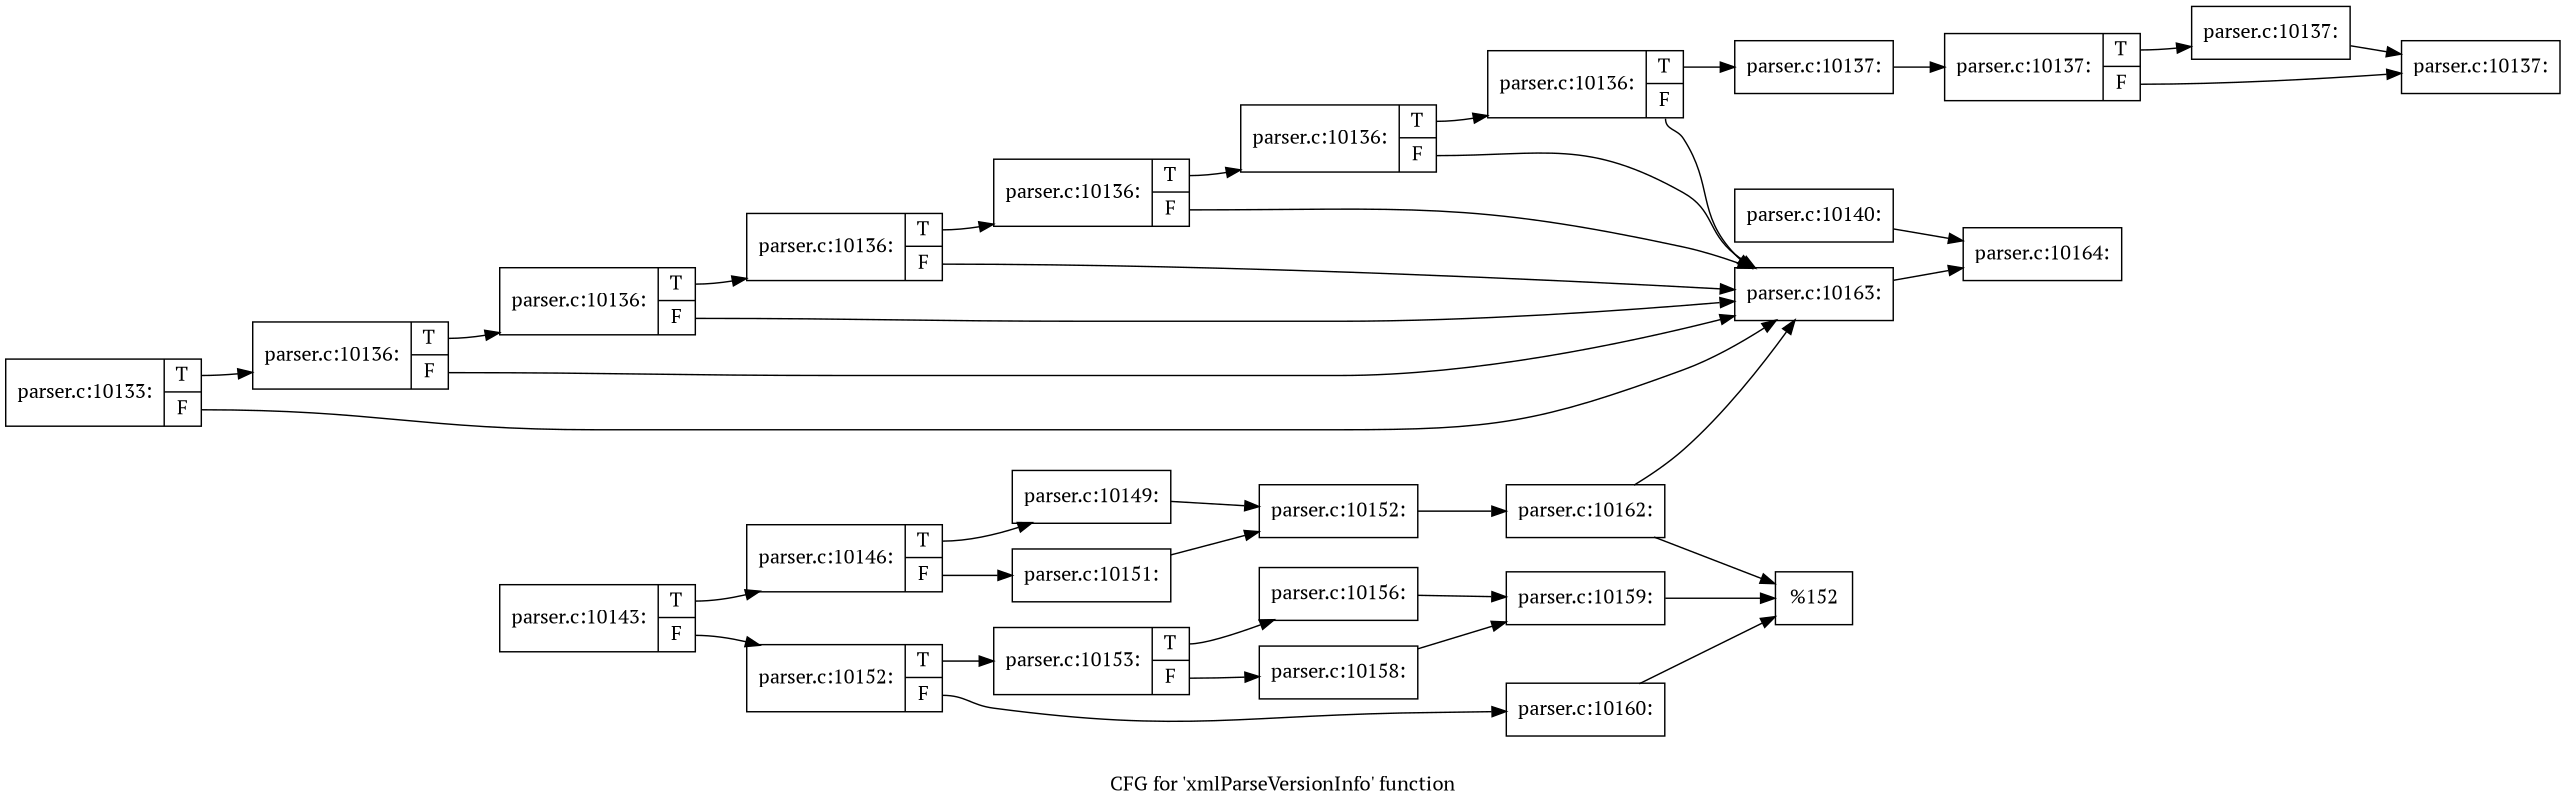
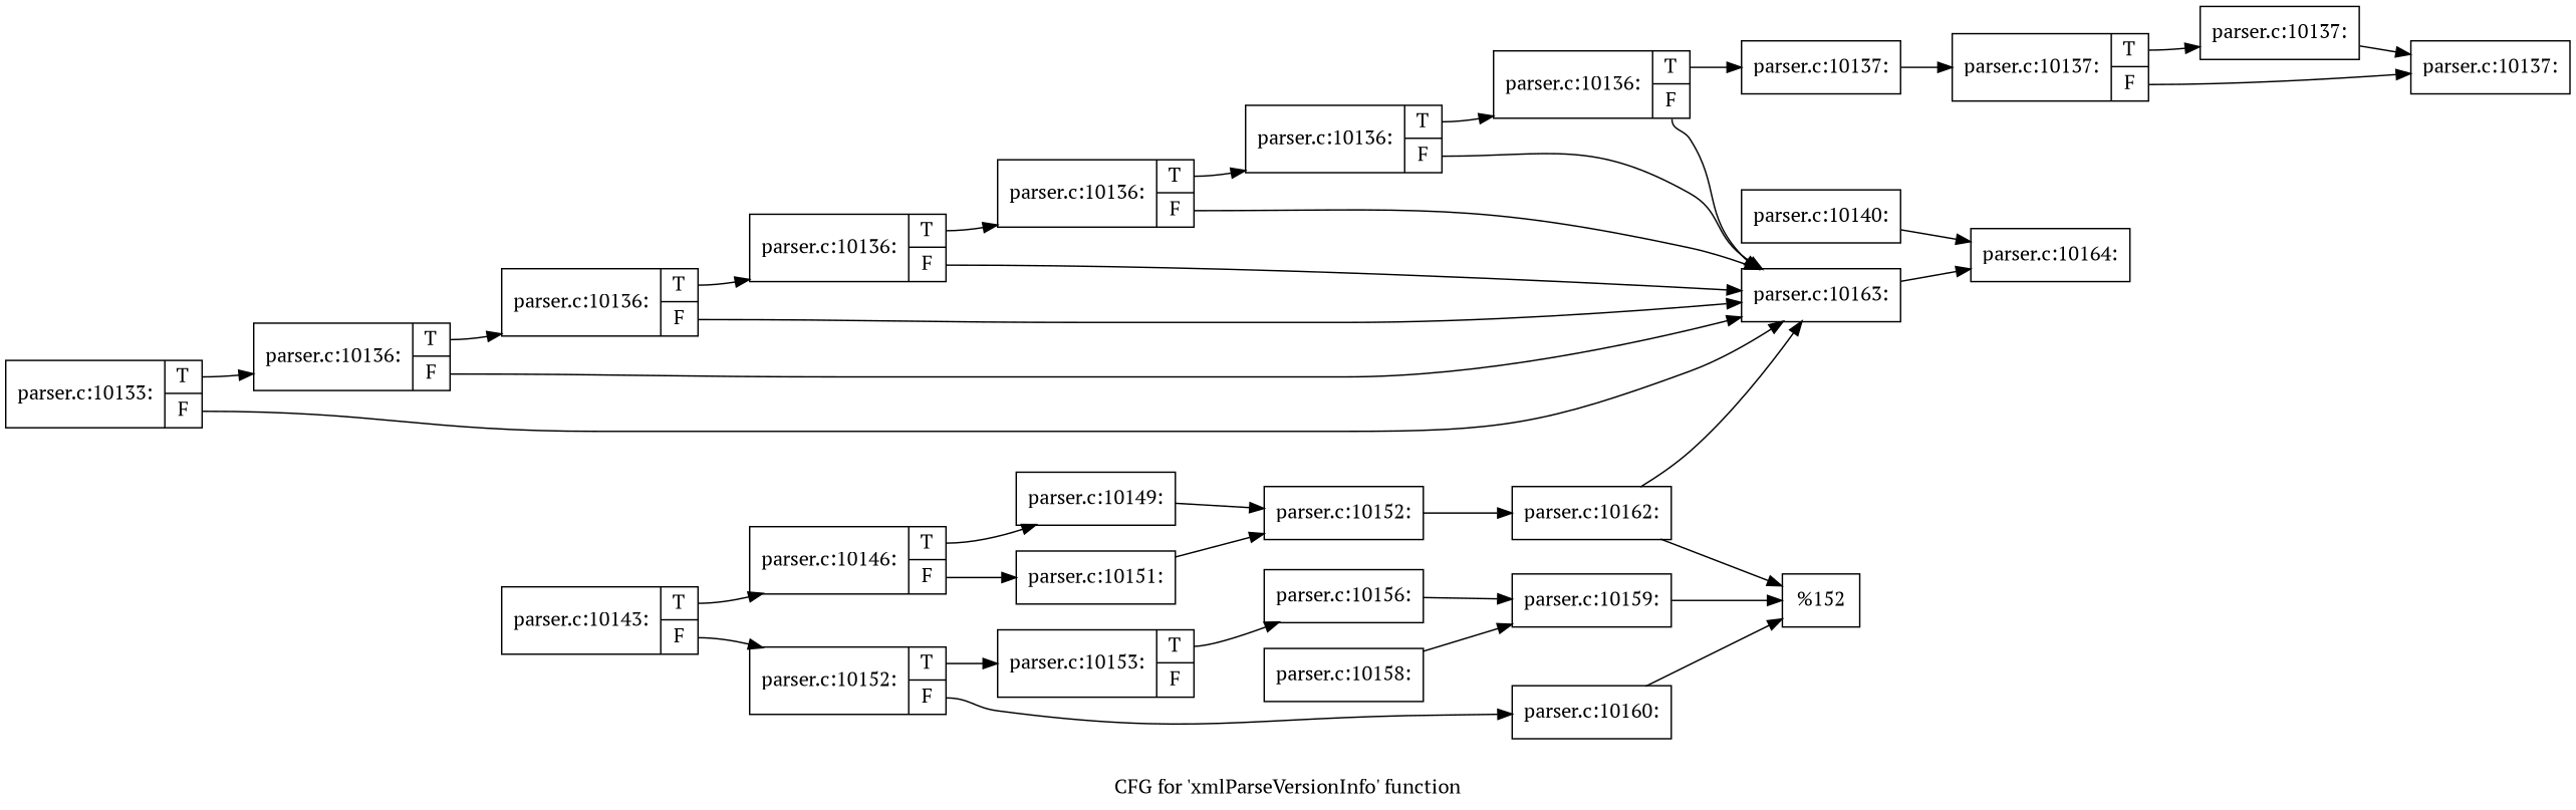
  digraph {
    fontname="PT Serif"
    label="CFG for 'xmlParseVersionInfo' function"
    rankdir=LR
    node [fontname="PT Serif" shape=record]
    edge [fontname="PT Serif"]
    n1 [label="{parser.c:10133:|{<s0>T|<s1>F}}"]
    n2 [label="{parser.c:10136:|{<s0>T|<s1>F}}"]
    n3 [label="{parser.c:10163:}"]
    n4 [label="{parser.c:10136:|{<s0>T|<s1>F}}"]
    n5 [label="{parser.c:10164:}"]
    n6 [label="{parser.c:10136:|{<s0>T|<s1>F}}"]
    n7 [label="{parser.c:10136:|{<s0>T|<s1>F}}"]
    n8 [label="{parser.c:10136:|{<s0>T|<s1>F}}"]
    n9 [label="{parser.c:10136:|{<s0>T|<s1>F}}"]
    n10 [label="{parser.c:10137:}"]
    n11 [label="{parser.c:10137:|{<s0>T|<s1>F}}"]
    n12 [label="{parser.c:10137:}"]
    n13 [label="{parser.c:10137:}"]
    n14 [label="{parser.c:10140:}"]
    n15 [label="{parser.c:10143:|{<s0>T|<s1>F}}"]
    n16 [label="{parser.c:10146:|{<s0>T|<s1>F}}"]
    n17 [label="{parser.c:10152:|{<s0>T|<s1>F}}"]
    n18 [label="{parser.c:10149:}"]
    n19 [label="{parser.c:10151:}"]
    n20 [label="{parser.c:10153:|{<s0>T|<s1>F}}"]
    n21 [label="{parser.c:10160:}"]
    n22 [label="{parser.c:10152:}"]
    n23 [label="{parser.c:10156:}"]
    n24 [label="{parser.c:10158:}"]
    n25 [label="{%152}"]
    n26 [label="{parser.c:10162:}"]
    n27 [label="{parser.c:10159:}"]
    n1 -> n2 [tailport=s0]
    n1 -> n3 [tailport=s1]
    n2 -> n3 [tailport=s1]
    n2 -> n4 [tailport=s0]
    n3 -> n5
    n4 -> n3 [tailport=s1]
    n4 -> n6 [tailport=s0]
    n6 -> n3 [tailport=s1]
    n6 -> n7 [tailport=s0]
    n7 -> n3 [tailport=s1]
    n7 -> n8 [tailport=s0]
    n8 -> n3 [tailport=s1]
    n8 -> n9 [tailport=s0]
    n9 -> n3 [tailport=s1]
    n9 -> n10 [tailport=s0]
    n10 -> n11
    n11 -> n12 [tailport=s0]
    n11 -> n13 [tailport=s1]
    n12 -> n13
    n14 -> n5
    n15 -> n16 [tailport=s0]
    n15 -> n17 [tailport=s1]
    n16 -> n18 [tailport=s0]
    n16 -> n19 [tailport=s1]
    n17 -> n20 [tailport=s0]
    n17 -> n21 [tailport=s1]
    n18 -> n22
    n19 -> n22
    n20 -> n23 [tailport=s0]
-   n20 -> n24 [tailport=s1]
    n21 -> n25
    n22 -> n26
    n23 -> n27
    n24 -> n27
    n26 -> n3
    n26 -> n25
    n27 -> n25
  }
